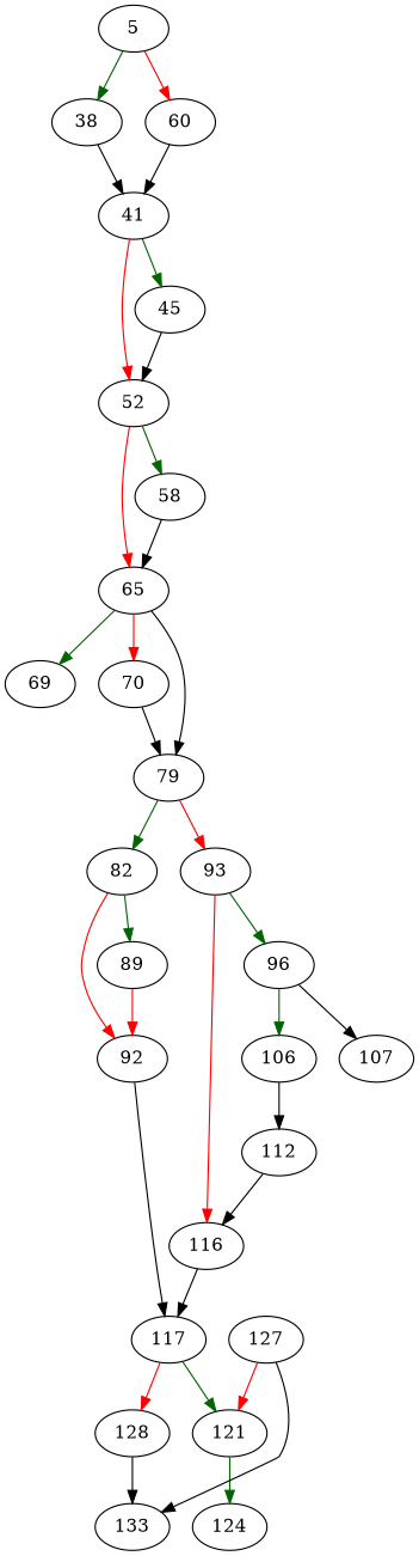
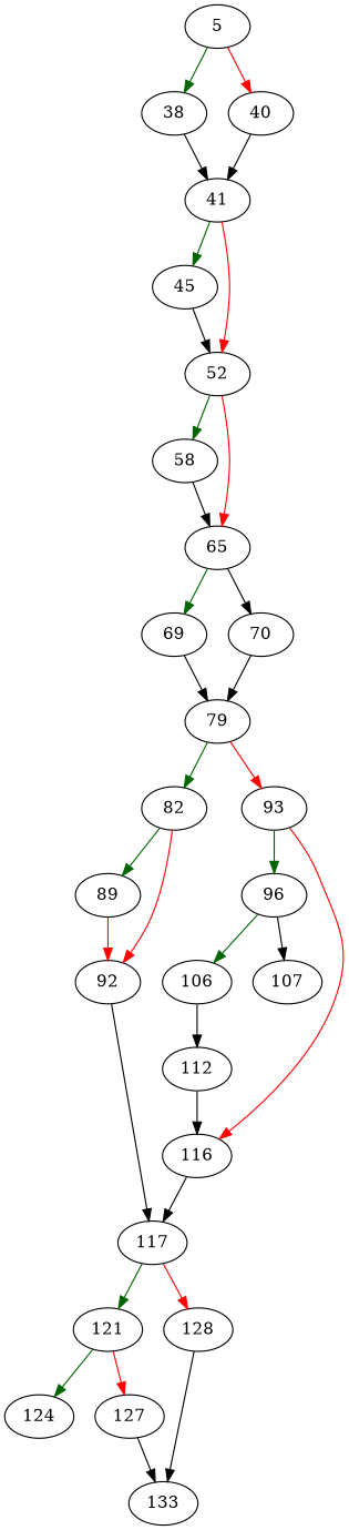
  strict digraph {
    5 [entry=true]
    38
-   40 [label=60]
+   40
    41
    45
    52
    58
    65
    69
    70
    79
    82
    93
    89
    92
    96
    116
    117
    106
    107
    121
    128
    124
    127
    133
    112
    5 -> 38 [color=darkgreen cond=true]
    5 -> 40 [color=red cond=false]
    38 -> 41
    40 -> 41
    41 -> 45 [color=darkgreen cond=true]
    41 -> 52 [color=red cond=false]
    45 -> 52
    52 -> 58 [color=darkgreen cond=true]
    52 -> 65 [color=red cond=false]
    58 -> 65
    65 -> 69 [color=darkgreen cond=true]
-   65 -> 70 [color=red cond=false]
-   65 -> 79
+   65 -> 70 [color=black cond=false]
+   69 -> 79
    70 -> 79
    79 -> 82 [color=darkgreen cond=true]
    79 -> 93 [color=red cond=false]
    82 -> 89 [color=darkgreen cond=true]
    82 -> 92 [color=red cond=false]
    93 -> 96 [color=darkgreen cond=true]
    93 -> 116 [color=red cond=false]
    89 -> 92 [color=red]
    92 -> 117
    96 -> 106 [color=darkgreen cond=true]
    96 -> 107 [color=black cond=false]
    116 -> 117
    117 -> 121 [color=darkgreen cond=true]
    117 -> 128 [color=red cond=false]
    106 -> 112
    121 -> 124 [color=darkgreen cond=true]
-   127 -> 121 [color=red cond=false]
+   121 -> 127 [color=red cond=false]
    128 -> 133
    127 -> 133
    112 -> 116
  }
